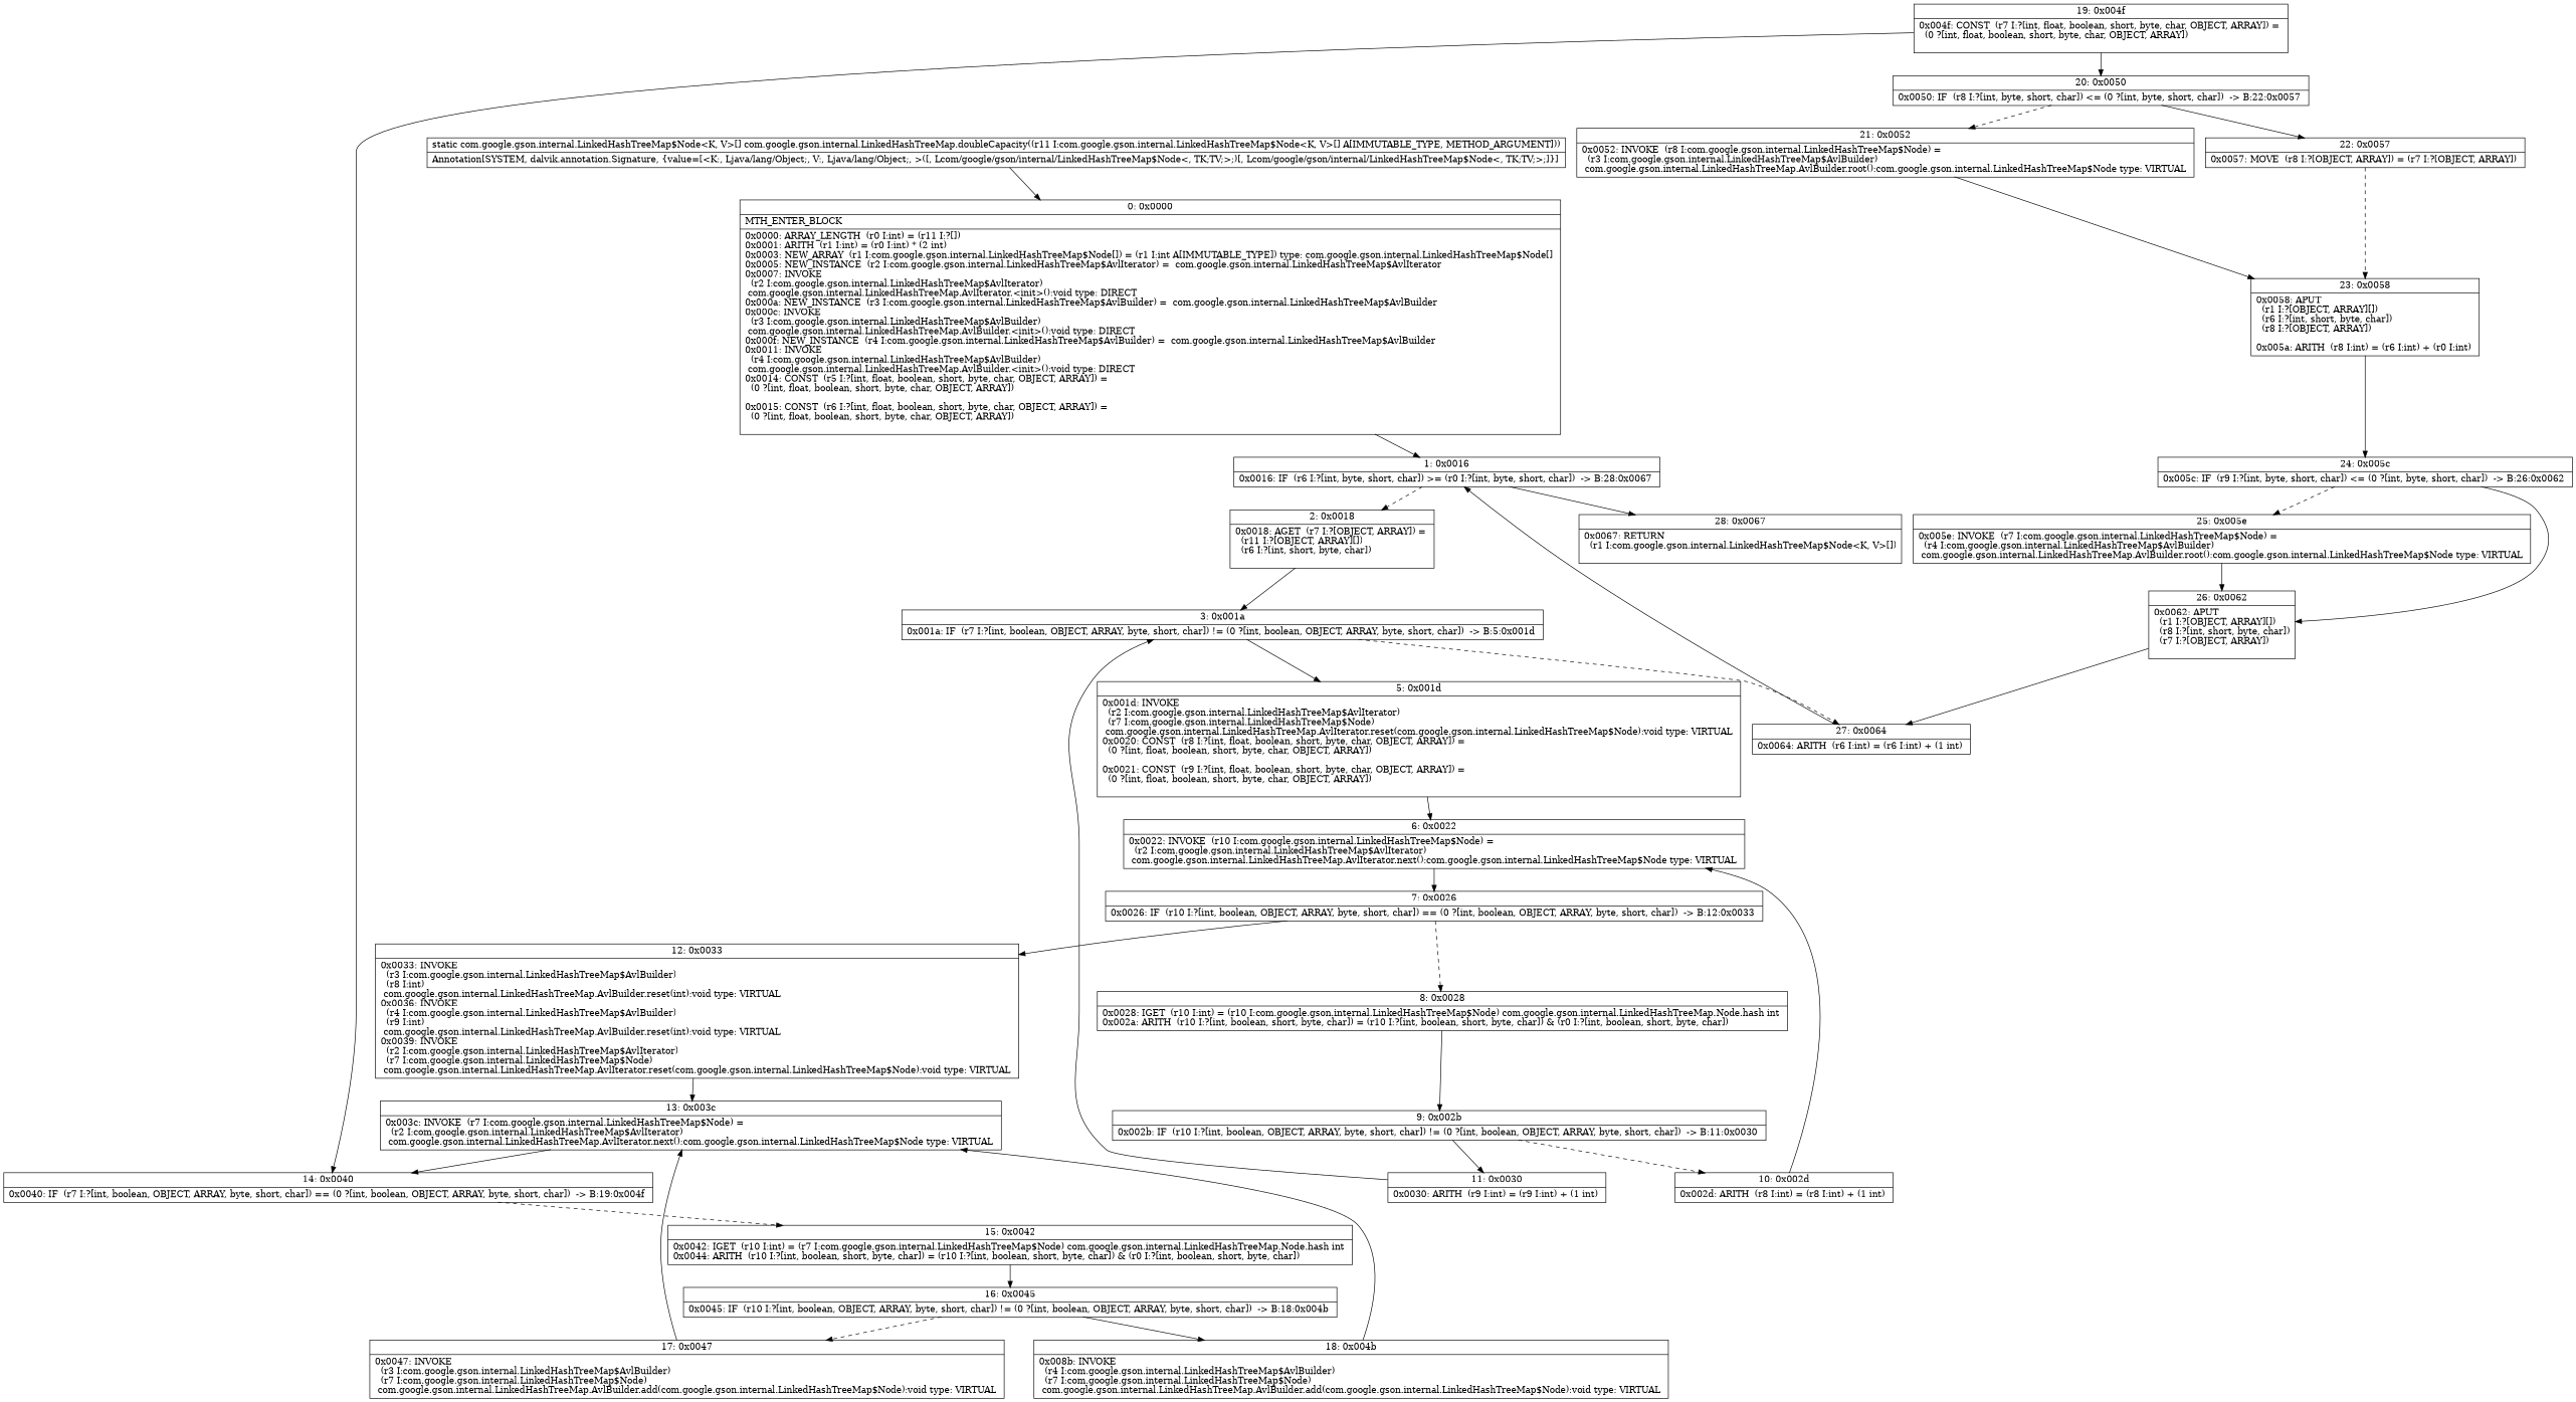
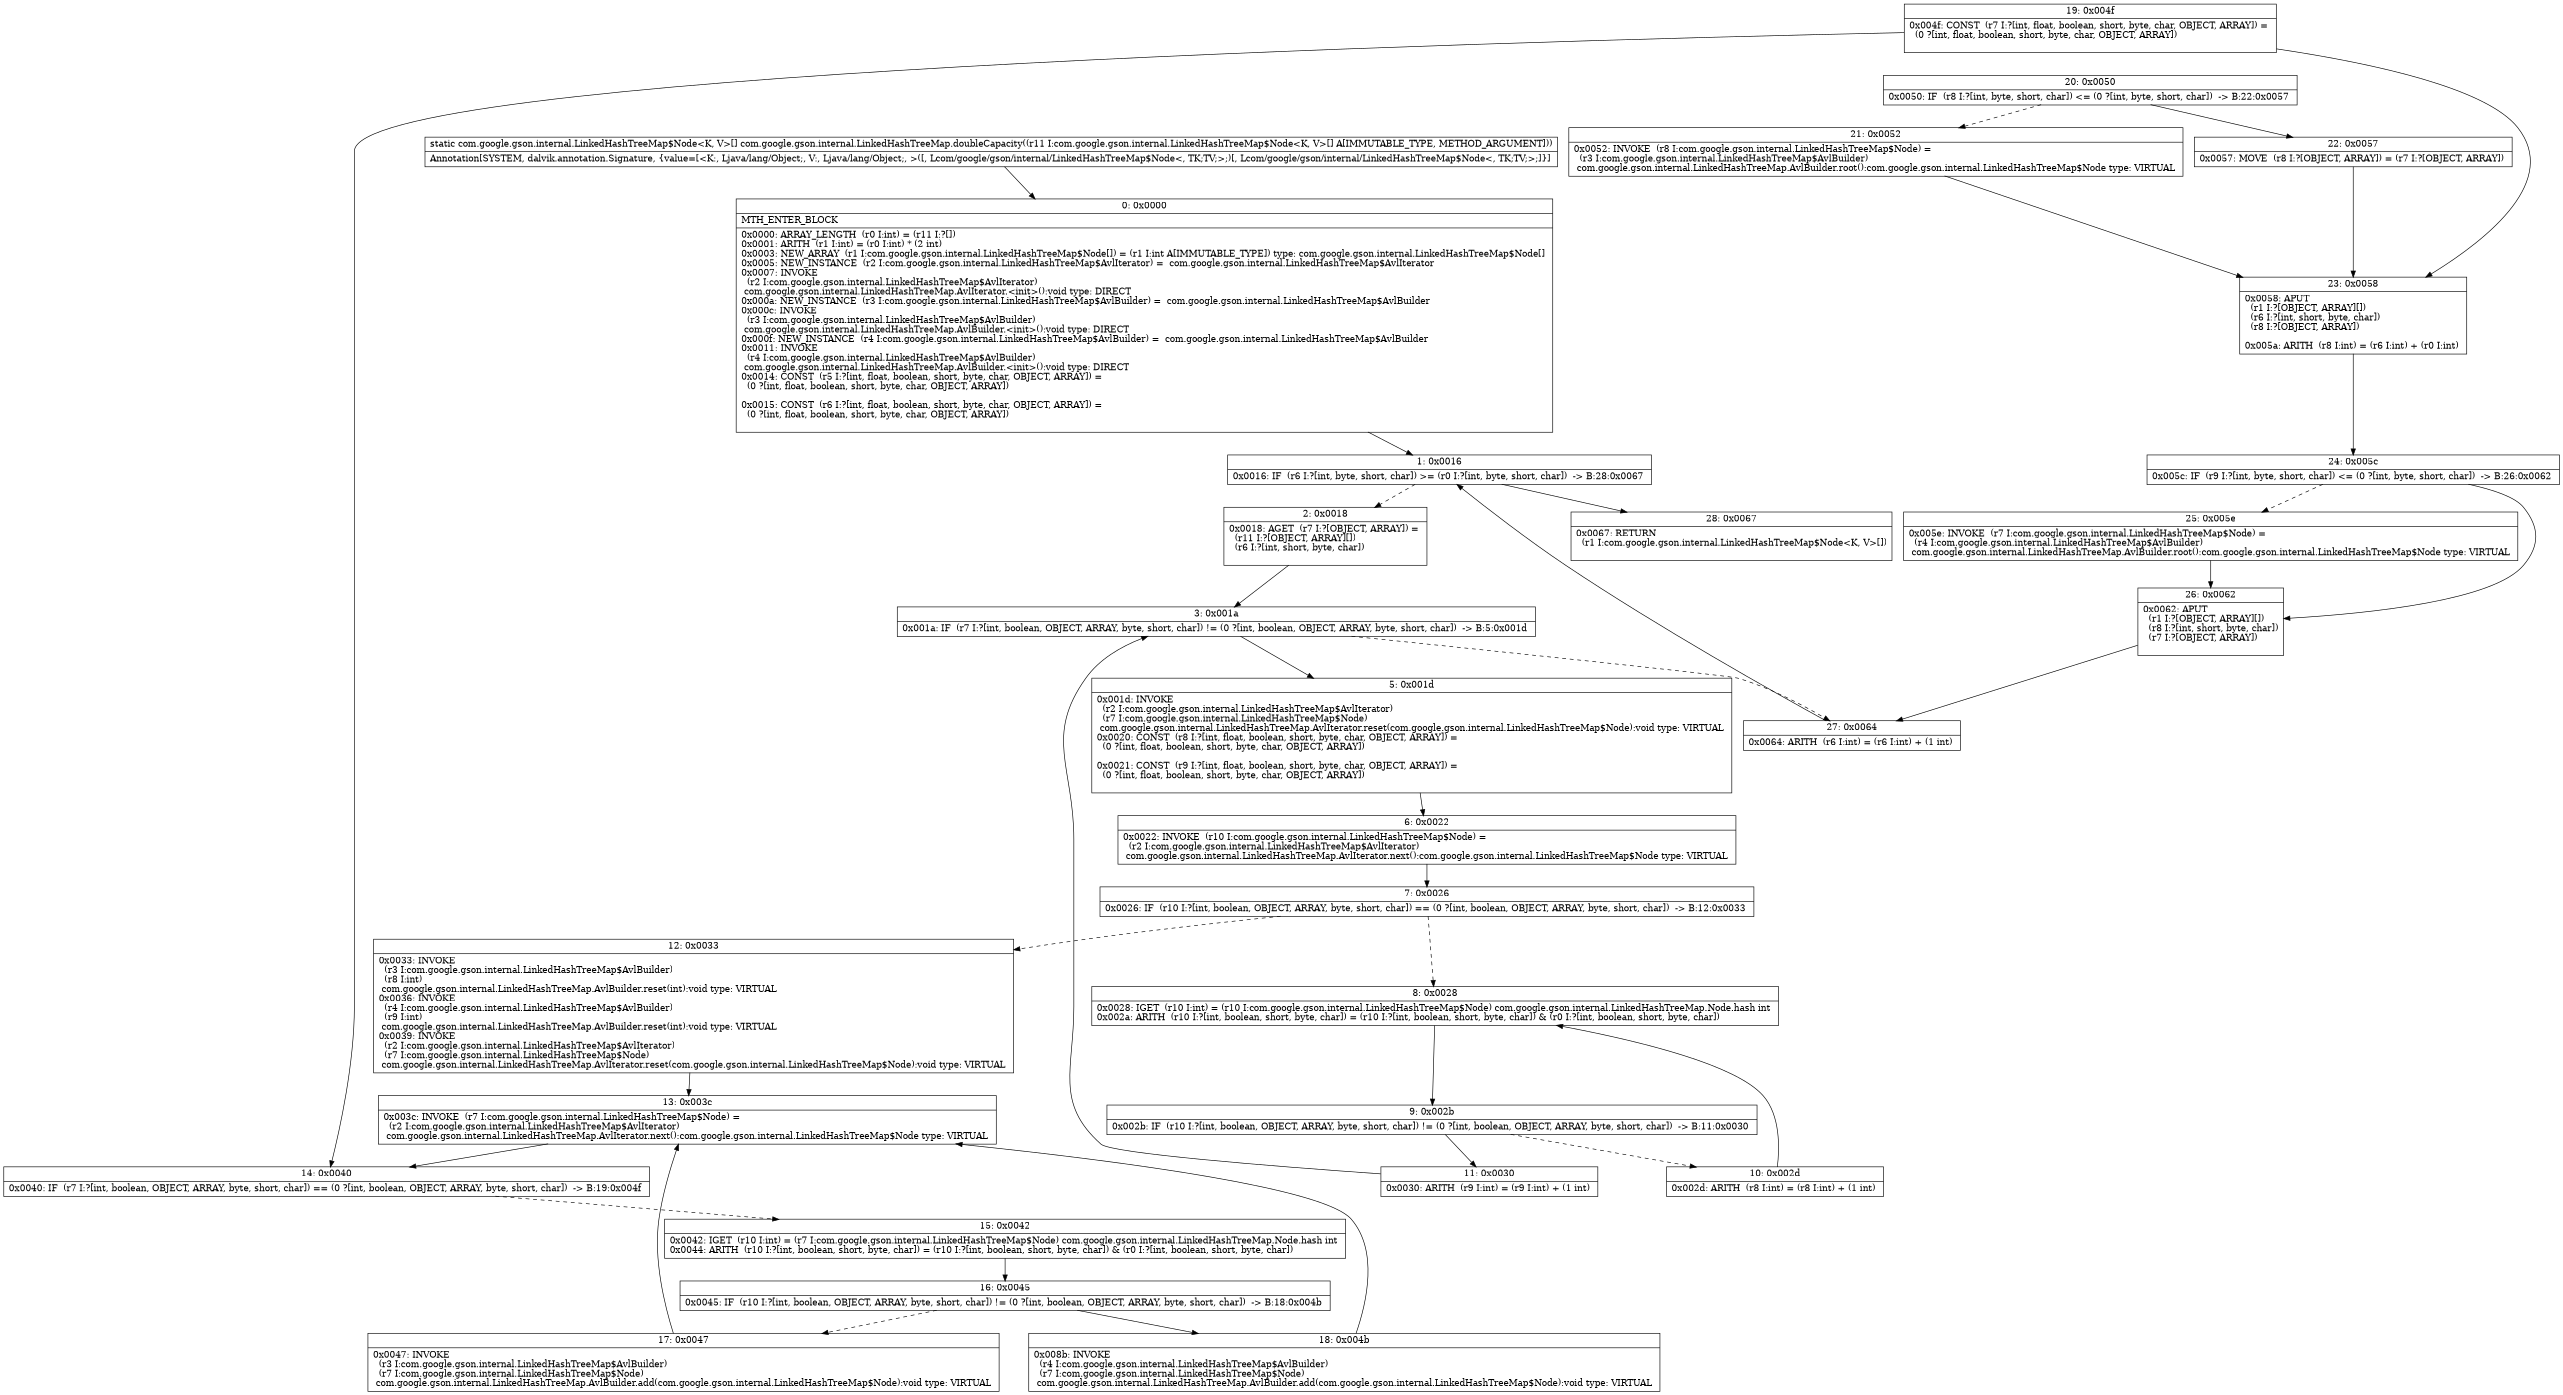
  digraph {
    node [shape=record]
    n1 [label="{0\:\ 0x0000|MTH_ENTER_BLOCK\l|0x0000: ARRAY_LENGTH  (r0 I:int) = (r11 I:?[]) \l0x0001: ARITH  (r1 I:int) = (r0 I:int) * (2 int) \l0x0003: NEW_ARRAY  (r1 I:com.google.gson.internal.LinkedHashTreeMap$Node[]) = (r1 I:int A[IMMUTABLE_TYPE]) type: com.google.gson.internal.LinkedHashTreeMap$Node[] \l0x0005: NEW_INSTANCE  (r2 I:com.google.gson.internal.LinkedHashTreeMap$AvlIterator) =  com.google.gson.internal.LinkedHashTreeMap$AvlIterator \l0x0007: INVOKE  \l  (r2 I:com.google.gson.internal.LinkedHashTreeMap$AvlIterator)\l com.google.gson.internal.LinkedHashTreeMap.AvlIterator.\<init\>():void type: DIRECT \l0x000a: NEW_INSTANCE  (r3 I:com.google.gson.internal.LinkedHashTreeMap$AvlBuilder) =  com.google.gson.internal.LinkedHashTreeMap$AvlBuilder \l0x000c: INVOKE  \l  (r3 I:com.google.gson.internal.LinkedHashTreeMap$AvlBuilder)\l com.google.gson.internal.LinkedHashTreeMap.AvlBuilder.\<init\>():void type: DIRECT \l0x000f: NEW_INSTANCE  (r4 I:com.google.gson.internal.LinkedHashTreeMap$AvlBuilder) =  com.google.gson.internal.LinkedHashTreeMap$AvlBuilder \l0x0011: INVOKE  \l  (r4 I:com.google.gson.internal.LinkedHashTreeMap$AvlBuilder)\l com.google.gson.internal.LinkedHashTreeMap.AvlBuilder.\<init\>():void type: DIRECT \l0x0014: CONST  (r5 I:?[int, float, boolean, short, byte, char, OBJECT, ARRAY]) = \l  (0 ?[int, float, boolean, short, byte, char, OBJECT, ARRAY])\l \l0x0015: CONST  (r6 I:?[int, float, boolean, short, byte, char, OBJECT, ARRAY]) = \l  (0 ?[int, float, boolean, short, byte, char, OBJECT, ARRAY])\l \l}"]
    n2 [label="{1\:\ 0x0016|0x0016: IF  (r6 I:?[int, byte, short, char]) \>= (r0 I:?[int, byte, short, char])  \-\> B:28:0x0067 \l}"]
    n3 [label="{2\:\ 0x0018|0x0018: AGET  (r7 I:?[OBJECT, ARRAY]) = \l  (r11 I:?[OBJECT, ARRAY][])\l  (r6 I:?[int, short, byte, char])\l \l}"]
    n4 [label="{28\:\ 0x0067|0x0067: RETURN  \l  (r1 I:com.google.gson.internal.LinkedHashTreeMap$Node\<K, V\>[])\l \l}"]
    n5 [label="{3\:\ 0x001a|0x001a: IF  (r7 I:?[int, boolean, OBJECT, ARRAY, byte, short, char]) != (0 ?[int, boolean, OBJECT, ARRAY, byte, short, char])  \-\> B:5:0x001d \l}"]
    n6 [label="{5\:\ 0x001d|0x001d: INVOKE  \l  (r2 I:com.google.gson.internal.LinkedHashTreeMap$AvlIterator)\l  (r7 I:com.google.gson.internal.LinkedHashTreeMap$Node)\l com.google.gson.internal.LinkedHashTreeMap.AvlIterator.reset(com.google.gson.internal.LinkedHashTreeMap$Node):void type: VIRTUAL \l0x0020: CONST  (r8 I:?[int, float, boolean, short, byte, char, OBJECT, ARRAY]) = \l  (0 ?[int, float, boolean, short, byte, char, OBJECT, ARRAY])\l \l0x0021: CONST  (r9 I:?[int, float, boolean, short, byte, char, OBJECT, ARRAY]) = \l  (0 ?[int, float, boolean, short, byte, char, OBJECT, ARRAY])\l \l}"]
    n7 [label="{27\:\ 0x0064|0x0064: ARITH  (r6 I:int) = (r6 I:int) + (1 int) \l}"]
    n8 [label="{6\:\ 0x0022|0x0022: INVOKE  (r10 I:com.google.gson.internal.LinkedHashTreeMap$Node) = \l  (r2 I:com.google.gson.internal.LinkedHashTreeMap$AvlIterator)\l com.google.gson.internal.LinkedHashTreeMap.AvlIterator.next():com.google.gson.internal.LinkedHashTreeMap$Node type: VIRTUAL \l}"]
    n9 [label="{7\:\ 0x0026|0x0026: IF  (r10 I:?[int, boolean, OBJECT, ARRAY, byte, short, char]) == (0 ?[int, boolean, OBJECT, ARRAY, byte, short, char])  \-\> B:12:0x0033 \l}"]
    n10 [label="{8\:\ 0x0028|0x0028: IGET  (r10 I:int) = (r10 I:com.google.gson.internal.LinkedHashTreeMap$Node) com.google.gson.internal.LinkedHashTreeMap.Node.hash int \l0x002a: ARITH  (r10 I:?[int, boolean, short, byte, char]) = (r10 I:?[int, boolean, short, byte, char]) & (r0 I:?[int, boolean, short, byte, char]) \l}"]
    n11 [label="{12\:\ 0x0033|0x0033: INVOKE  \l  (r3 I:com.google.gson.internal.LinkedHashTreeMap$AvlBuilder)\l  (r8 I:int)\l com.google.gson.internal.LinkedHashTreeMap.AvlBuilder.reset(int):void type: VIRTUAL \l0x0036: INVOKE  \l  (r4 I:com.google.gson.internal.LinkedHashTreeMap$AvlBuilder)\l  (r9 I:int)\l com.google.gson.internal.LinkedHashTreeMap.AvlBuilder.reset(int):void type: VIRTUAL \l0x0039: INVOKE  \l  (r2 I:com.google.gson.internal.LinkedHashTreeMap$AvlIterator)\l  (r7 I:com.google.gson.internal.LinkedHashTreeMap$Node)\l com.google.gson.internal.LinkedHashTreeMap.AvlIterator.reset(com.google.gson.internal.LinkedHashTreeMap$Node):void type: VIRTUAL \l}"]
    n12 [label="{9\:\ 0x002b|0x002b: IF  (r10 I:?[int, boolean, OBJECT, ARRAY, byte, short, char]) != (0 ?[int, boolean, OBJECT, ARRAY, byte, short, char])  \-\> B:11:0x0030 \l}"]
    n13 [label="{13\:\ 0x003c|0x003c: INVOKE  (r7 I:com.google.gson.internal.LinkedHashTreeMap$Node) = \l  (r2 I:com.google.gson.internal.LinkedHashTreeMap$AvlIterator)\l com.google.gson.internal.LinkedHashTreeMap.AvlIterator.next():com.google.gson.internal.LinkedHashTreeMap$Node type: VIRTUAL \l}"]
    n14 [label="{10\:\ 0x002d|0x002d: ARITH  (r8 I:int) = (r8 I:int) + (1 int) \l}"]
    n15 [label="{11\:\ 0x0030|0x0030: ARITH  (r9 I:int) = (r9 I:int) + (1 int) \l}"]
    n16 [label="{14\:\ 0x0040|0x0040: IF  (r7 I:?[int, boolean, OBJECT, ARRAY, byte, short, char]) == (0 ?[int, boolean, OBJECT, ARRAY, byte, short, char])  \-\> B:19:0x004f \l}"]
    n17 [label="{15\:\ 0x0042|0x0042: IGET  (r10 I:int) = (r7 I:com.google.gson.internal.LinkedHashTreeMap$Node) com.google.gson.internal.LinkedHashTreeMap.Node.hash int \l0x0044: ARITH  (r10 I:?[int, boolean, short, byte, char]) = (r10 I:?[int, boolean, short, byte, char]) & (r0 I:?[int, boolean, short, byte, char]) \l}"]
    n18 [label="{16\:\ 0x0045|0x0045: IF  (r10 I:?[int, boolean, OBJECT, ARRAY, byte, short, char]) != (0 ?[int, boolean, OBJECT, ARRAY, byte, short, char])  \-\> B:18:0x004b \l}"]
    n19 [label="{19\:\ 0x004f|0x004f: CONST  (r7 I:?[int, float, boolean, short, byte, char, OBJECT, ARRAY]) = \l  (0 ?[int, float, boolean, short, byte, char, OBJECT, ARRAY])\l \l}"]
    n20 [label="{20\:\ 0x0050|0x0050: IF  (r8 I:?[int, byte, short, char]) \<= (0 ?[int, byte, short, char])  \-\> B:22:0x0057 \l}"]
    n21 [label="{17\:\ 0x0047|0x0047: INVOKE  \l  (r3 I:com.google.gson.internal.LinkedHashTreeMap$AvlBuilder)\l  (r7 I:com.google.gson.internal.LinkedHashTreeMap$Node)\l com.google.gson.internal.LinkedHashTreeMap.AvlBuilder.add(com.google.gson.internal.LinkedHashTreeMap$Node):void type: VIRTUAL \l}"]
    n22 [label="{18\:\ 0x004b|0x008b: INVOKE  \l  (r4 I:com.google.gson.internal.LinkedHashTreeMap$AvlBuilder)\l  (r7 I:com.google.gson.internal.LinkedHashTreeMap$Node)\l com.google.gson.internal.LinkedHashTreeMap.AvlBuilder.add(com.google.gson.internal.LinkedHashTreeMap$Node):void type: VIRTUAL \l}"]
    n23 [label="{21\:\ 0x0052|0x0052: INVOKE  (r8 I:com.google.gson.internal.LinkedHashTreeMap$Node) = \l  (r3 I:com.google.gson.internal.LinkedHashTreeMap$AvlBuilder)\l com.google.gson.internal.LinkedHashTreeMap.AvlBuilder.root():com.google.gson.internal.LinkedHashTreeMap$Node type: VIRTUAL \l}"]
    n24 [label="{22\:\ 0x0057|0x0057: MOVE  (r8 I:?[OBJECT, ARRAY]) = (r7 I:?[OBJECT, ARRAY]) \l}"]
    n25 [label="{23\:\ 0x0058|0x0058: APUT  \l  (r1 I:?[OBJECT, ARRAY][])\l  (r6 I:?[int, short, byte, char])\l  (r8 I:?[OBJECT, ARRAY])\l \l0x005a: ARITH  (r8 I:int) = (r6 I:int) + (r0 I:int) \l}"]
    n26 [label="{24\:\ 0x005c|0x005c: IF  (r9 I:?[int, byte, short, char]) \<= (0 ?[int, byte, short, char])  \-\> B:26:0x0062 \l}"]
    n27 [label="{25\:\ 0x005e|0x005e: INVOKE  (r7 I:com.google.gson.internal.LinkedHashTreeMap$Node) = \l  (r4 I:com.google.gson.internal.LinkedHashTreeMap$AvlBuilder)\l com.google.gson.internal.LinkedHashTreeMap.AvlBuilder.root():com.google.gson.internal.LinkedHashTreeMap$Node type: VIRTUAL \l}"]
    n28 [label="{26\:\ 0x0062|0x0062: APUT  \l  (r1 I:?[OBJECT, ARRAY][])\l  (r8 I:?[int, short, byte, char])\l  (r7 I:?[OBJECT, ARRAY])\l \l}"]
    n29 [label="{static com.google.gson.internal.LinkedHashTreeMap$Node\<K, V\>[] com.google.gson.internal.LinkedHashTreeMap.doubleCapacity((r11 I:com.google.gson.internal.LinkedHashTreeMap$Node\<K, V\>[] A[IMMUTABLE_TYPE, METHOD_ARGUMENT]))  | Annotation[SYSTEM, dalvik.annotation.Signature, \{value=[\<K:, Ljava\/lang\/Object;, V:, Ljava\/lang\/Object;, \>([, Lcom\/google\/gson\/internal\/LinkedHashTreeMap$Node\<, TK;TV;\>;)[, Lcom\/google\/gson\/internal\/LinkedHashTreeMap$Node\<, TK;TV;\>;]\}]\l}"]
    n1 -> n2
    n2 -> n3 [style=dashed]
    n2 -> n4
    n3 -> n5
    n5 -> n6
    n5 -> n7 [style=dashed]
    n6 -> n8
    n7 -> n2
    n8 -> n9
    n9 -> n10 [style=dashed]
-   n9 -> n11
+   n9 -> n11 [style=dashed]
    n10 -> n12
    n11 -> n13
    n12 -> n14 [style=dashed]
    n12 -> n15
    n13 -> n16
-   n14 -> n8
+   n14 -> n10
    n15 -> n5
    n16 -> n17 [style=dashed]
    n17 -> n18
    n18 -> n21 [style=dashed]
    n18 -> n22
    n19 -> n16
-   n19 -> n20
+   n19 -> n25
    n20 -> n23 [style=dashed]
    n20 -> n24
    n21 -> n13
    n22 -> n13
    n23 -> n25
-   n24 -> n25 [style=dashed]
+   n24 -> n25
    n25 -> n26
    n26 -> n27 [style=dashed]
    n26 -> n28
    n27 -> n28
    n28 -> n7
    n29 -> n1
  }
